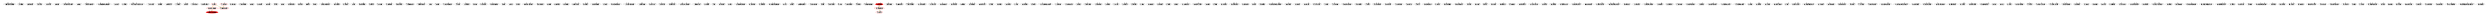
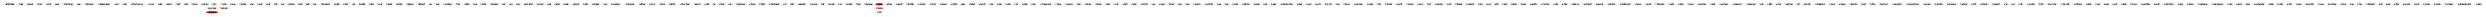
  digraph {
    node [fontsize=12]
    edge [color="#CDC83F" penwidth=3 style=bold]
    n1 [label="(2, Esplanade de la Défense)"]
    n2 [label="(1, La Défense)"]
    n3 [label="(3, Pont de Neuilly)"]
    n4 [label="(4, Les Sablons)"]
    n5 [label="(5, Porte Maillot)"]
    n6 [label="(6, Argentine)"]
    n7 [label="(7, Charles de Gaulle - Etoile)"]
    n8 [label="(8, George V)"]
    n9 [label="(9, Franklin D. Roosevelt)"]
    n10 [label="(10, Champs-Elysées - Clemenceau)"]
    n11 [label="(11, Concorde)"]
    n12 [label="(12, Tuileries)"]
    n13 [label="(13, Palais Royal - Musée du Louvre)"]
    n14 [label="(14, Louvre - Rivoli)"]
    n15 [label="(15, Châtelet)"]
    n16 [label="(16, Hôtel de Ville)"]
    n17 [label="(17, Saint-Paul)"]
    n18 [label="(18, Bastille)"]
    n19 [label="(19, Gare de Lyon)"]
    n20 [label="(20, Reuilly - Diderot)"]
    n21 [color=red label="(21, Nation)" style=bold]
    n22 [color=red label="(22, Porte de Vincennes)" style=bold]
    n23 [color=red label="(192, Rue des Boulets)" style=bold]
    n24 [color=red label="(23, Château de Vincennes)" style=filled]
    n25 [label="(25, Victor Hugo)"]
    n26 [label="(24, Porte Dauphine)"]
    n27 [label="(26, Ternes)"]
    n28 [label="(27, Courcelles)"]
    n29 [label="(28, Monceau)"]
    n30 [label="(29, Villiers)"]
    n31 [label="(30, Rome)"]
    n32 [label="(31, Place de Clichy)"]
    n33 [label="(32, Blanche)"]
    n34 [label="(33, Pigalle)"]
    n35 [label="(34, Anvers)"]
    n36 [label="(35, Barbès - Rochechouart)"]
    n37 [label="(36, La Chapelle)"]
    n38 [label="(37, Stalingrad)"]
    n39 [label="(38, Jaurès)"]
    n40 [label="(39, Colonel Fabien)"]
    n41 [label="(40, Belleville)"]
    n42 [label="(41, Couronnes)"]
    n43 [label="(42, Ménilmontant)"]
    n44 [label="(43, Père Lachaise)"]
    n45 [label="(44, Philippe Auguste)"]
    n46 [label="(45, Alexandre Dumas)"]
    n47 [label="(46, Avron)"]
    n48 [label="(48, Pereire)"]
    n49 [label="(47, Porte de Champerret)"]
    n50 [label="(49, Wagram)"]
    n51 [label="(50, Malesherbes)"]
    n52 [label="(51, Europe)"]
    n53 [label="(52, Saint-Lazare)"]
    n54 [label="(55, Quatre Septembre)"]
    n55 [label="(34, Opéra)"]
    n56 [label="(56, Bourse)"]
    n57 [label="(57, Sentier)"]
    n58 [label="(58, Réaumur - Sébastopol)"]
    n59 [label="(59, Arts et Métiers)"]
    n60 [label="(60, Temple)"]
    n61 [label="(61, République)"]
    n62 [label="(62, Parmentier)"]
    n63 [label="(63, Rue Saint-Maur)"]
    n64 [label="(64, Gambetta)"]
    n65 [label="(65, Porte de Bagnolet)"]
    n66 [label="(70, Simplon)"]
    n67 [label="(69, Porte de Clignancourt)"]
    n68 [label="(71, Marcadet - Poissonniers)"]
    n69 [label="(72, Château Rouge)"]
    n70 [label="(73, Gare du Nord)"]
    n71 [label="(74, Gare de l'Est)"]
    n72 [label="(75, Château d'Eau)"]
    n73 [label="(76, Strasbourg - Saint-Denis)"]
    n74 [label="(77, Etienne Marcel)"]
    n75 [label="(78, Les Halles)"]
    n76 [label="(79, Cité)"]
    n77 [label="(80, Saint-Michel)"]
    n78 [label="(81, Odéon)"]
    n79 [label="(82, Saint-Germain-des-Prés)"]
    n80 [label="(83, Saint-Sulpice)"]
    n81 [label="(84, Saint-Placide)"]
    n82 [label="(85, Montparnasse Bienvenue)"]
    n83 [label="(86, Vavin)"]
    n84 [label="(87, Raspail)"]
    n85 [label="(88, Denfert-Rochereau)"]
    n86 [label="(89, Mouton-Duvernet)"]
    n87 [label="(90, Alésia)"]
    n88 [label="(91, Porte d'Orléans)"]
    n89 [label="(93, Ourcq)"]
    n90 [label="(92, Porte de Pantin)"]
    n91 [label="(94, Laumière)"]
    n92 [label="(95, Jacques Bonsergent)"]
    n93 [color=red label="(96, Oberkampf)" style=filled]
    n94 [color=red label="(189, Saint-Ambroise)" style=bold]
    n95 [color=red label="(190, Voltaire)" style=bold]
    n96 [label="(97, Richard-Lenoir)"]
    n97 [label="(98, Bréguet-Sabin)"]
    n98 [label="(99, Quai de la Rapée)"]
    n99 [label="(100, Gare d'Austerlitz)"]
    n100 [label="(101, Saint-Marcel)"]
    n101 [label="(102, Campo-Formio)"]
    n102 [label="(103, Place d'Italie)"]
    n103 [label="(68, Pelleport)"]
    n104 [label="(67, Saint-Fargeau)"]
    n105 [label="(66, Porte des Lilas)"]
    n106 [label="(104, Kléber)"]
    n107 [label="(105, Boissière)"]
    n108 [label="(106, Trocadéro)"]
    n109 [label="(107, Passy)"]
    n110 [label="(108, Bir-Hakeim)"]
    n111 [label="(109, Dupleix)"]
    n112 [label="(110, La Motte-Picquet - Grenelle)"]
    n113 [label="(111, Cambronne)"]
    n114 [label="(112, Sèvres-Lecourbe)"]
    n115 [label="(113, Pasteur)"]
    n116 [label="(114, Edgar Quinet)"]
    n117 [label="(115, Saint-Jacques)"]
    n118 [label="(116, Glacière)"]
    n119 [label="(117, Corvisart)"]
    n120 [label="(118, Nationale)"]
    n121 [label="(119, Chevaleret)"]
+   n122 [label="(120, Quai de la Gare)"]
    n123 [label="(121, Bercy)"]
    n124 [label="(122, Dugommier)"]
    n125 [label="(123, Daumesnil)"]
    n126 [label="(124, Bel-Air)"]
    n127 [label="(125, Picpus)"]
    n128 [label="(127, Corentin Cariou)"]
    n129 [label="(126, Porte de la Villette)"]
    n130 [label="(128, Crimée)"]
    n131 [label="(129, Riquet)"]
    n132 [label="(130, Louis Blanc)"]
    n133 [label="(131, Château Landon)"]
    n134 [label="(132, Poissonnière)"]
    n135 [label="(133, Cadet)"]
    n136 [label="(134, Le Peletier)"]
    n137 [label="(135, Chaussée d'Antin - La Fayette)"]
    n138 [label="(136, Pyramides)"]
    n139 [label="(137, Pont Neuf)"]
    n140 [label="(138, Pont Marie)"]
    n141 [label="(139, Sully - Morland)"]
    n142 [label="(140, Jussieu)"]
    n143 [label="(141, Place Monge)"]
    n144 [label="(142, Censier - Daubenton)"]
    n145 [label="(143, Les Gobelins)"]
    n146 [label="(144, Tolbiac)"]
    n147 [label="(145, Maison Blanche)"]
    n148 [label="(146, Porte d'Italie)"]
    n149 [label="(147, Porte de Choisy)"]
    n150 [label="(148, Porte d'Ivry)"]
    n151 [label="(149, Bolivar)"]
    n152 [label="(150, Buttes Chaumont)"]
    n153 [label="(151, Botzaris)"]
    n154 [label="(152, Place des Fêtes)"]
    n155 [label="(153, Pré-Saint-Gervais)"]
    n156 [label="(154, Danube)"]
    n157 [label="(156, Lourmel)"]
    n158 [label="(155, Balard)"]
    n159 [label="(157, Boucicaut)"]
    n160 [label="(158, Félix Faure)"]
    n161 [label="(159, Commerce)"]
    n162 [label="(160, Ecole Militaire)"]
    n163 [label="(161, La Tour-Maubourg)"]
    n164 [label="(162, Invalides)"]
    n165 [label="(163, Madeleine)"]
    n166 [label="(164, Richelieu - Drouot)"]
    n167 [label="(165, Grands Boulevards)"]
    n168 [label="(566, Bonne Nouvelle)"]
    n169 [label="(167, Filles du Calvaire)"]
    n170 [label="(168, Saint-Sébastien - Froissart)"]
    n171 [label="(169, Chemin Vert)"]
    n172 [label="(170, Ledru-Rollin)"]
    n173 [label="(171, Faidherbe - Chaligny)"]
    n174 [label="(172, Montgallet)"]
    n175 [label="(173, Michel Bizot)"]
    n176 [label="(174, Porte Dorée)"]
    n177 [label="(175, Porte de Charenton)"]
    n178 [label="(177, Exelmans)"]
    n179 [label="(176, Porte de Saint-Cloud)"]
    n180 [label="(178, Michel-Ange - Molitor)"]
    n181 [label="(179, Michel-Ange - Auteuil)"]
    n182 [label="(180, Jasmin)"]
    n183 [label="(181, Ranelagh)"]
    n184 [label="(182, La Muette)"]
    n185 [label="(183, Rue de la Pompe)"]
    n186 [label="(184, Iéna)"]
    n187 [label="(185, Alma - Marceau)"]
    n188 [label="(186, Saint-Philippe du Roule)"]
    n189 [label="(187, Miromesnil)"]
    n190 [label="(188, Saint-Augustin)"]
    n191 [label="(53, Havre-Caumartin)"]
    n192 [color=red label="(191, Charonne)" style=bold]
    n193 [label="(193, Buzenval)"]
    n194 [label="(194, Maraîchers)"]
    n195 [label="(195, Porte de Montreuil)"]
    n196 [label="(211, Boulogne - Jean Jaurès)"]
    n197 [label="(210, Boulogne - Pont de Saint-Cloud)"]
    n198 [label="(208, Porte d'Auteuil)"]
    n199 [label="(209, Chardon Lagache)"]
    n200 [label="(206, Javel - André Citroën)"]
    n201 [label="(207, Eglise d'Auteuil)"]
    n202 [label="(212, Mirabeau)"]
    n203 [label="(205, Charles Michels)"]
    n204 [label="(204, Avenue Emile Zola)"]
    n205 [label="(203, Ségur)"]
    n206 [label="(202, Duroc)"]
    n207 [label="(201, Vaneau)"]
    n208 [label="(200, Sèvres - Babylone)"]
    n209 [label="(199, Mabillon)"]
    n210 [label="(198, Cluny - La Sorbonne)"]
    n211 [label="(197, Maubert - Mutualité)"]
    n212 [label="(196, Cardinal Lemoine)"]
    n213 [label="(213, Rambuteau)"]
    n214 [label="(214, Goncourt)"]
    n215 [label="(215, Pyrénées)"]
    n216 [label="(216, Jourdain)"]
    n217 [label="(217, Télégraphe)"]
    n218 [label="(219, Marx Dormoy)"]
    n219 [label="(218, Porte de la Chapelle)"]
    n220 [label="(220, Jules Joffrin)"]
    n221 [label="(221, Lamarck - Caulaincourt)"]
    n222 [label="(222, Abbesses)"]
    n223 [label="(223, Saint-Georges)"]
    n224 [label="(224, Notre-Dame-de-Lorette)"]
    n225 [label="(225, Trinité - d'Estienne d'Orves)"]
-   n226 [label="(226, Assemblée Nationale)"]
    n227 [label="(227, Solférino)"]
    n228 [label="(228, Rue du Bac)"]
    n229 [label="(229, Rennes)"]
    n230 [label="(230, Notre-Dame des Champs)"]
    n231 [label="(231, Falguière)"]
    n232 [label="(232, Volontaires)"]
    n233 [label="(233, Vaugirard)"]
    n234 [label="(234, Convention)"]
    n235 [label="(235, Porte de Versailles)"]
    n236 [label="(244, Guy Môquet)"]
    n237 [label="(245, Porte de Saint-Ouen)"]
    n238 [label="(243, La Fourche)"]
    n239 [label="(242, Liège)"]
    n240 [label="(241, Varenne)"]
    n241 [label="(240, Saint-François-Xavier)"]
    n242 [label="(239, Gaîté)"]
    n243 [label="(238, Pernety)"]
    n244 [label="(237, Plaisance)"]
    n245 [label="(236, Porte de Vanves)"]
    n246 [label="(246, Brochant)"]
    n247 [label="(247, Porte de Clichy)"]
    n248 [label="(248, Pont Cardinet)"]
    n249 [label="(249, Cour Saint-Emilion)"]
    n250 [label="(250, Bibliothèque François Mitterrand)"]
    n251 [label="(251, Olympiades)"]
    n21 -> n22 [color="#F2C931"]
    n21 -> n23
    n22 -> n24 [color="#F2C931"]
    n93 -> n94
    n94 -> n95
    n192 -> n23
  }
